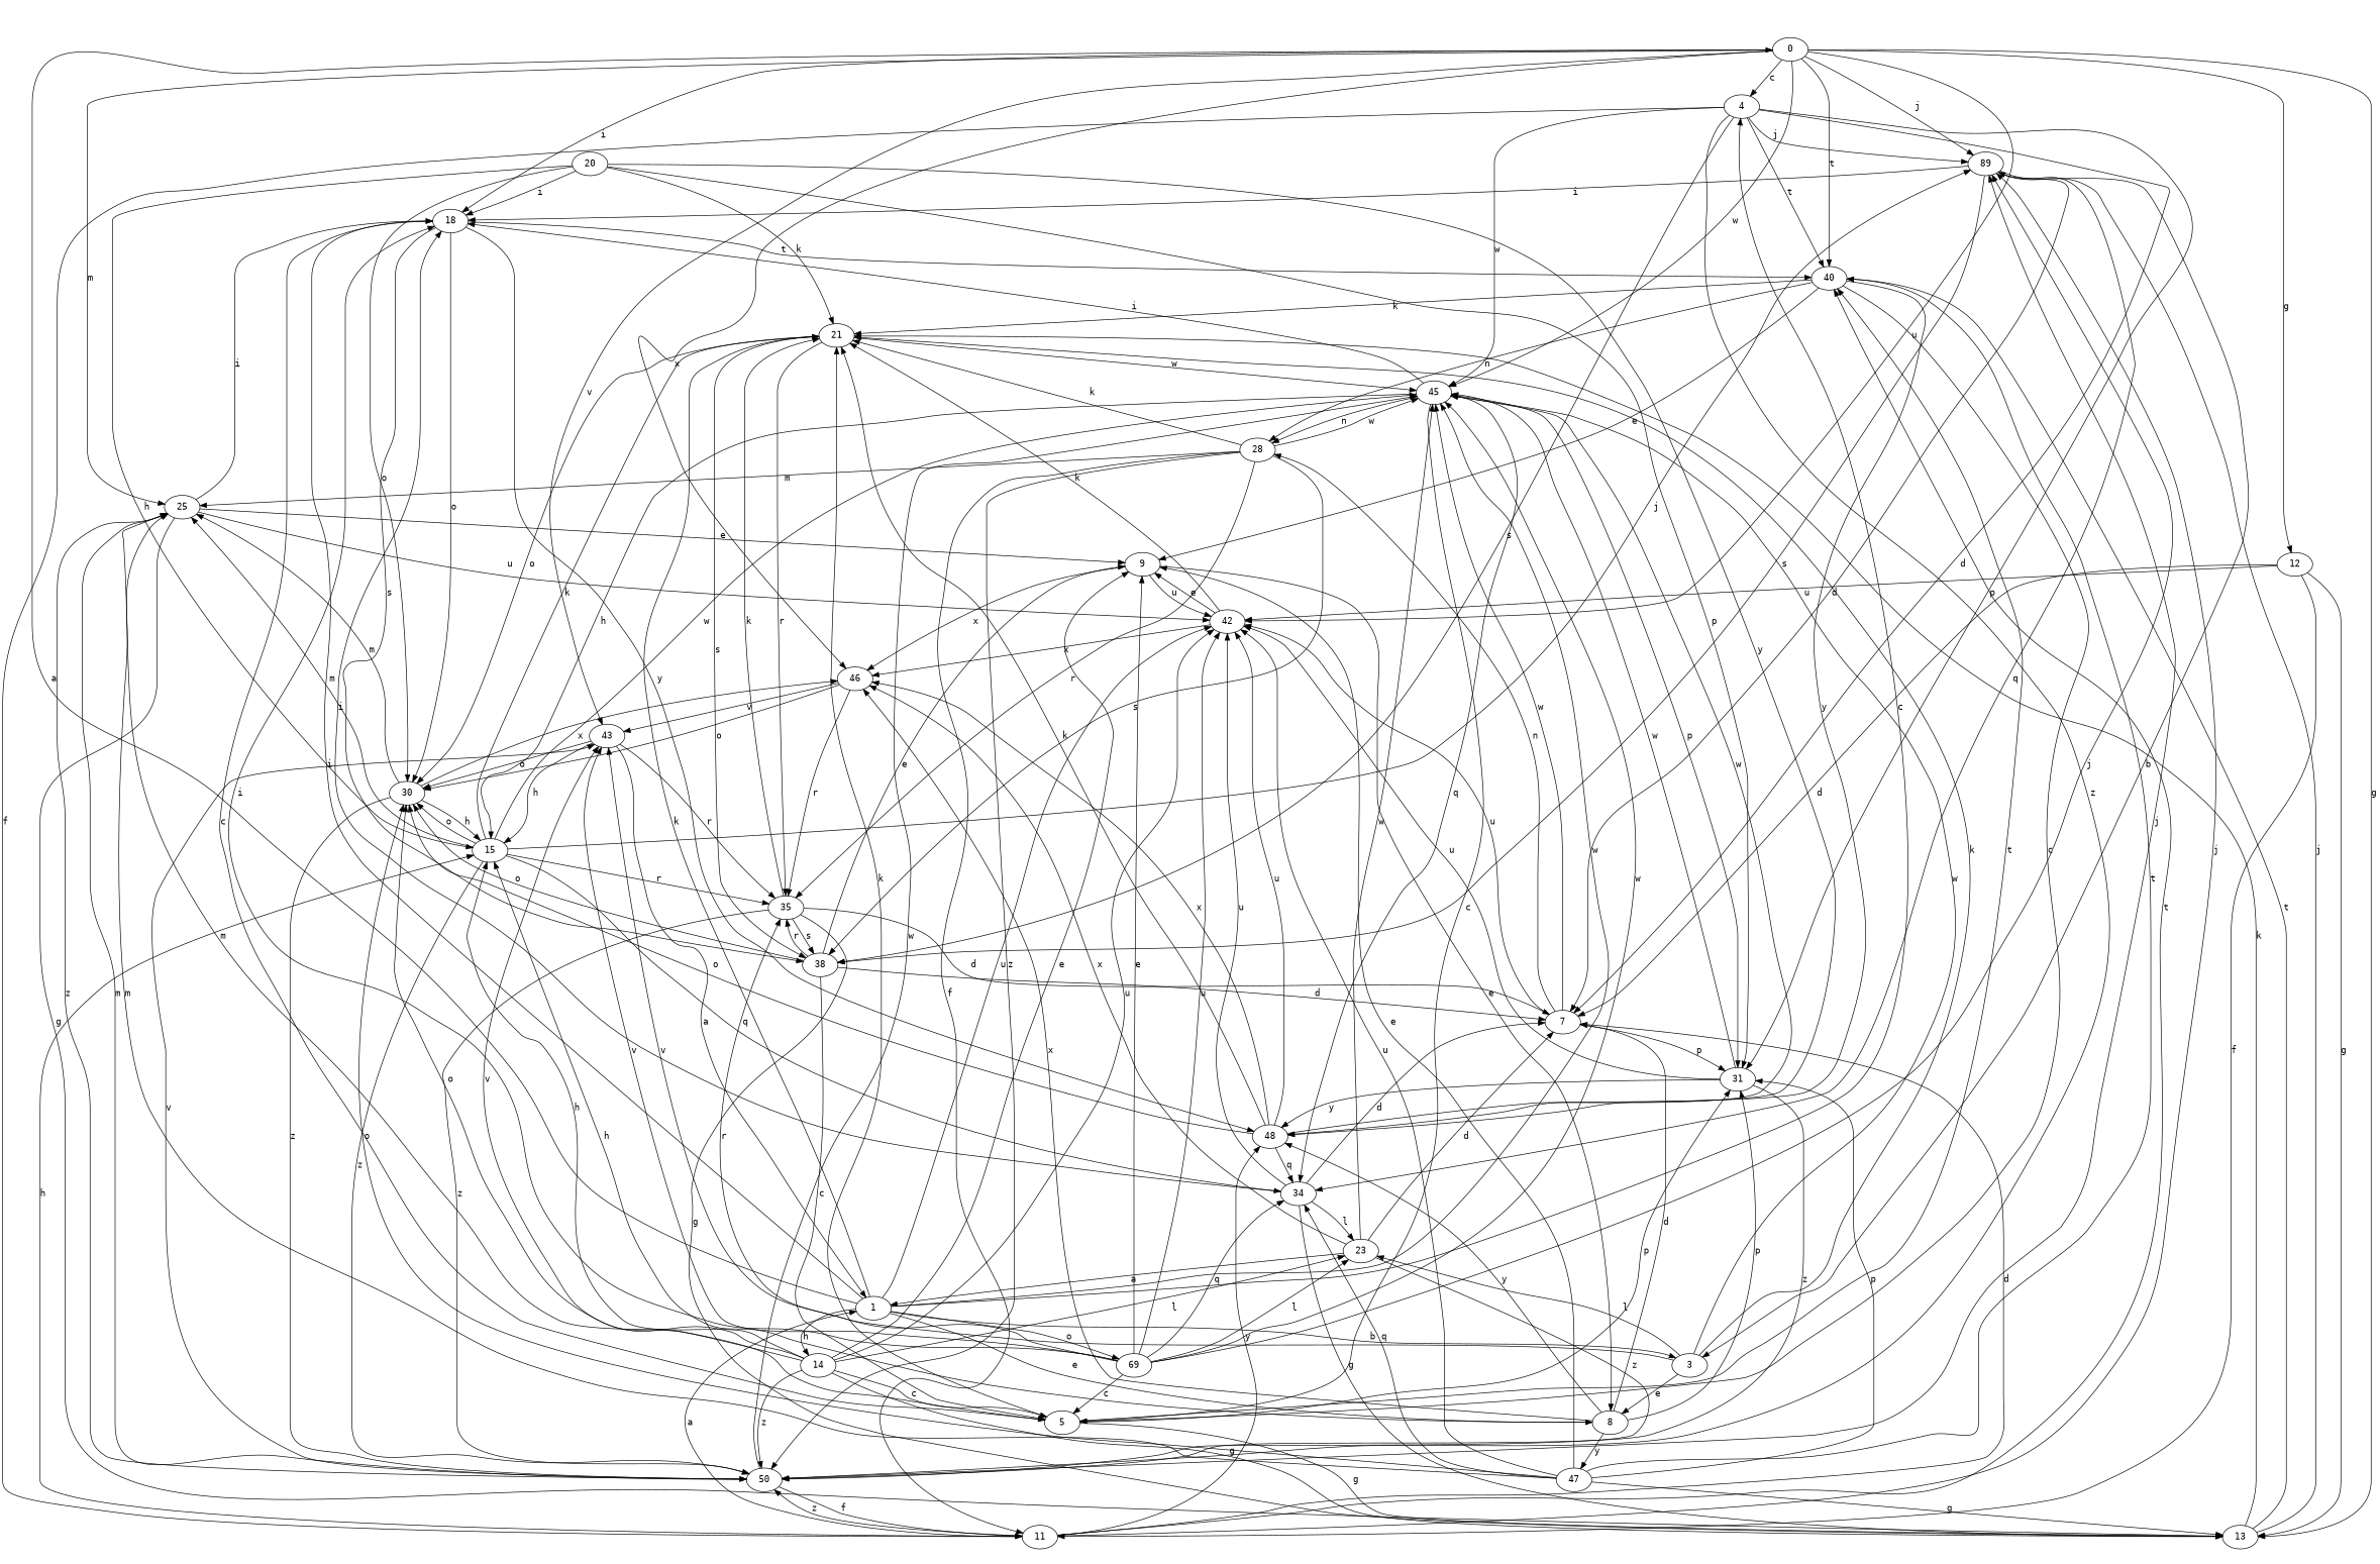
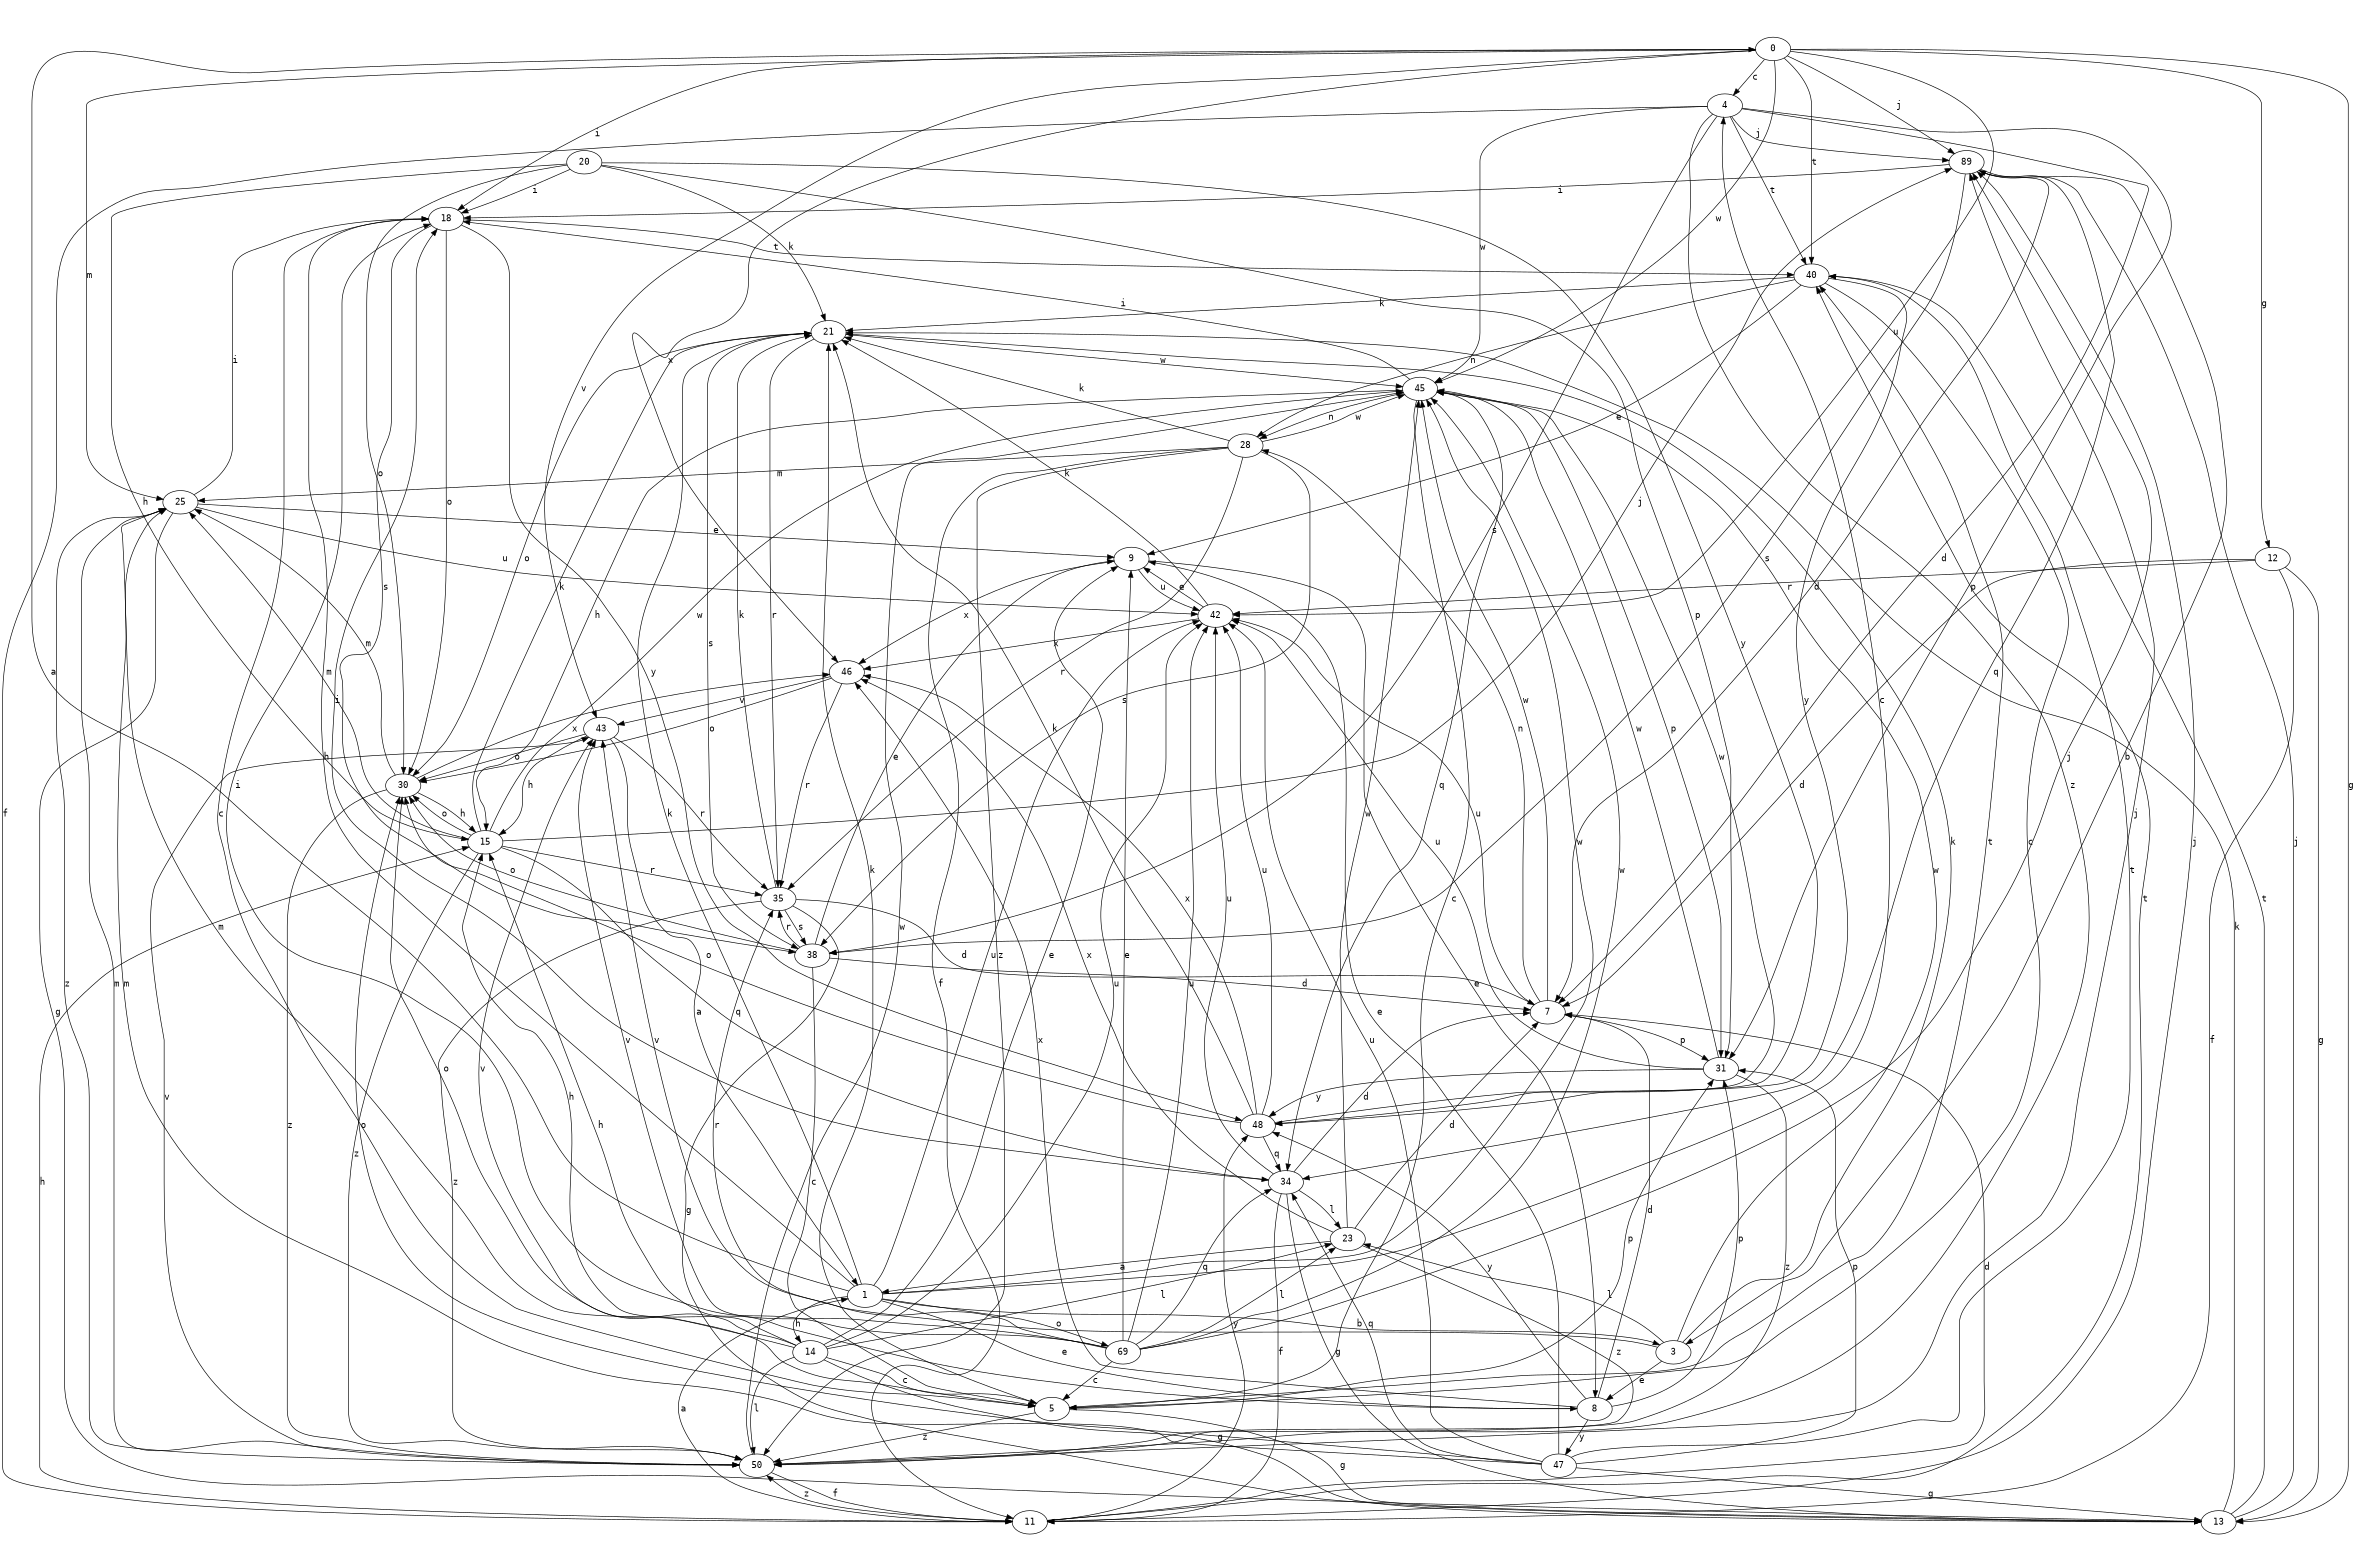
  strict digraph {
    fontname="DejaVu Sans Mono"
    node [fontname="DejaVu Sans Mono"]
    edge [fontname="DejaVu Sans Mono"]
    0
    4
    12
    13
    18
    n6 [label=89]
    25
    40
    42
    43
    45
    46
    7
    11
    31
    38
    50
    21
    5
    48
    30
    3
    34
    20
    15
    9
    28
    1
    35
    8
    14
    n32 [label=69]
    23
    47
    0 -> 4 [label=c]
    0 -> 12 [label=g]
    0 -> 13 [label=g]
    0 -> 18 [label=i]
    0 -> n6 [label=j]
    0 -> 25 [label=m]
    0 -> 40 [label=t]
    0 -> 42 [label=u]
    0 -> 43 [label=v]
    0 -> 45 [label=w]
    0 -> 46 [label=x]
    4 -> n6 [label=j]
    4 -> 40 [label=t]
    4 -> 45 [label=w]
    4 -> 7 [label=d]
    4 -> 11 [label=f]
    4 -> 31 [label=p]
    4 -> 38 [label=s]
    4 -> 50 [label=z]
    12 -> 13 [label=g]
-   12 -> 42 [label=u]
+   12 -> 42 [label=r]
    12 -> 7 [label=d]
    12 -> 11 [label=f]
    13 -> n6 [label=j]
    13 -> 40 [label=t]
    13 -> 21 [label=k]
    18 -> 40 [label=t]
    18 -> 38 [label=s]
    18 -> 5 [label=c]
    18 -> 48 [label=y]
    18 -> 30 [label=o]
    n6 -> 18 [label=i]
    n6 -> 7 [label=d]
    n6 -> 38 [label=s]
    n6 -> 3 [label=b]
    n6 -> 34 [label=q]
    25 -> 13 [label=g]
    25 -> 18 [label=i]
    25 -> 42 [label=u]
    25 -> 50 [label=z]
    25 -> 9 [label=e]
    40 -> 21 [label=k]
    40 -> 5 [label=c]
    40 -> 48 [label=y]
    40 -> 9 [label=e]
    40 -> 28 [label=n]
    42 -> 46 [label=x]
    42 -> 21 [label=k]
    42 -> 9 [label=e]
    43 -> 30 [label=o]
    43 -> 15 [label=h]
    43 -> 1 [label=a]
    43 -> 35 [label=r]
    45 -> 18 [label=i]
    45 -> 31 [label=p]
    45 -> 5 [label=c]
    45 -> 34 [label=q]
    45 -> 15 [label=h]
    45 -> 28 [label=n]
    46 -> 43 [label=v]
    46 -> 30 [label=o]
    46 -> 35 [label=r]
    7 -> 42 [label=u]
    7 -> 45 [label=w]
    7 -> 31 [label=p]
    7 -> 28 [label=n]
    11 -> n6 [label=j]
    11 -> 40 [label=t]
    11 -> 7 [label=d]
    11 -> 50 [label=z]
    11 -> 48 [label=y]
    11 -> 15 [label=h]
    11 -> 1 [label=a]
    31 -> 42 [label=u]
    31 -> 45 [label=w]
    31 -> 50 [label=z]
    31 -> 48 [label=y]
    38 -> 7 [label=d]
    38 -> 5 [label=c]
    38 -> 30 [label=o]
    38 -> 9 [label=e]
    38 -> 35 [label=r]
    50 -> n6 [label=j]
    50 -> 25 [label=m]
    50 -> 43 [label=v]
    50 -> 45 [label=w]
    50 -> 11 [label=f]
    21 -> 45 [label=w]
    21 -> 38 [label=s]
    21 -> 30 [label=o]
    21 -> 35 [label=r]
    5 -> 13 [label=g]
    5 -> 40 [label=t]
    5 -> 43 [label=v]
    5 -> 31 [label=p]
+   5 -> 50 [label=z]
    5 -> 21 [label=k]
    48 -> 42 [label=u]
    48 -> 45 [label=w]
    48 -> 46 [label=x]
    48 -> 21 [label=k]
    48 -> 30 [label=o]
    48 -> 34 [label=q]
    30 -> 25 [label=m]
    30 -> 46 [label=x]
    30 -> 50 [label=z]
    30 -> 15 [label=h]
    3 -> 43 [label=v]
    3 -> 45 [label=w]
    3 -> 21 [label=k]
    3 -> 8 [label=e]
    3 -> 23 [label=l]
    34 -> 13 [label=g]
    34 -> 18 [label=i]
    34 -> 42 [label=u]
    34 -> 7 [label=d]
+   34 -> 11 [label=f]
    34 -> 23 [label=l]
    20 -> 18 [label=i]
    20 -> 31 [label=p]
    20 -> 21 [label=k]
    20 -> 48 [label=y]
    20 -> 30 [label=o]
    20 -> 15 [label=h]
    15 -> n6 [label=j]
    15 -> 25 [label=m]
    15 -> 45 [label=w]
    15 -> 50 [label=z]
    15 -> 21 [label=k]
    15 -> 30 [label=o]
    15 -> 34 [label=q]
    15 -> 35 [label=r]
    9 -> 42 [label=u]
    9 -> 46 [label=x]
    9 -> 8 [label=e]
    28 -> 25 [label=m]
    28 -> 45 [label=w]
    28 -> 11 [label=f]
    28 -> 38 [label=s]
    28 -> 50 [label=z]
    28 -> 21 [label=k]
    28 -> 35 [label=r]
    1 -> 0 [label=a]
    1 -> 4 [label=c]
-   1 -> 18 [label=i]
+   1 -> 18 [label=h]
    1 -> 42 [label=u]
    1 -> 45 [label=w]
    1 -> 21 [label=k]
    1 -> 3 [label=b]
    1 -> 8 [label=e]
    1 -> 14 [label=h]
    1 -> n32 [label=o]
    35 -> 13 [label=g]
    35 -> 7 [label=d]
    35 -> 38 [label=s]
    35 -> 50 [label=z]
    35 -> 21 [label=k]
    8 -> 46 [label=x]
    8 -> 7 [label=d]
    8 -> 31 [label=p]
    8 -> 48 [label=y]
    8 -> 15 [label=h]
    8 -> 47 [label=y]
    14 -> 13 [label=g]
    14 -> 25 [label=m]
    14 -> 42 [label=u]
-   14 -> 50 [label=z]
+   14 -> 50 [label=l]
    14 -> 5 [label=c]
    14 -> 30 [label=o]
    14 -> 15 [label=h]
    14 -> 9 [label=e]
    14 -> 23 [label=l]
    n32 -> 18 [label=i]
    n32 -> n6 [label=j]
    n32 -> 42 [label=u]
    n32 -> 43 [label=v]
    n32 -> 45 [label=w]
    n32 -> 5 [label=c]
    n32 -> 34 [label=q]
    n32 -> 9 [label=e]
    n32 -> 35 [label=r]
    n32 -> 23 [label=l]
    23 -> 45 [label=w]
    23 -> 46 [label=x]
    23 -> 7 [label=d]
    23 -> 50 [label=z]
    23 -> 1 [label=a]
    47 -> 13 [label=g]
    47 -> 25 [label=m]
    47 -> 40 [label=t]
    47 -> 42 [label=u]
    47 -> 31 [label=p]
    47 -> 30 [label=o]
    47 -> 34 [label=q]
    47 -> 9 [label=e]
  }
